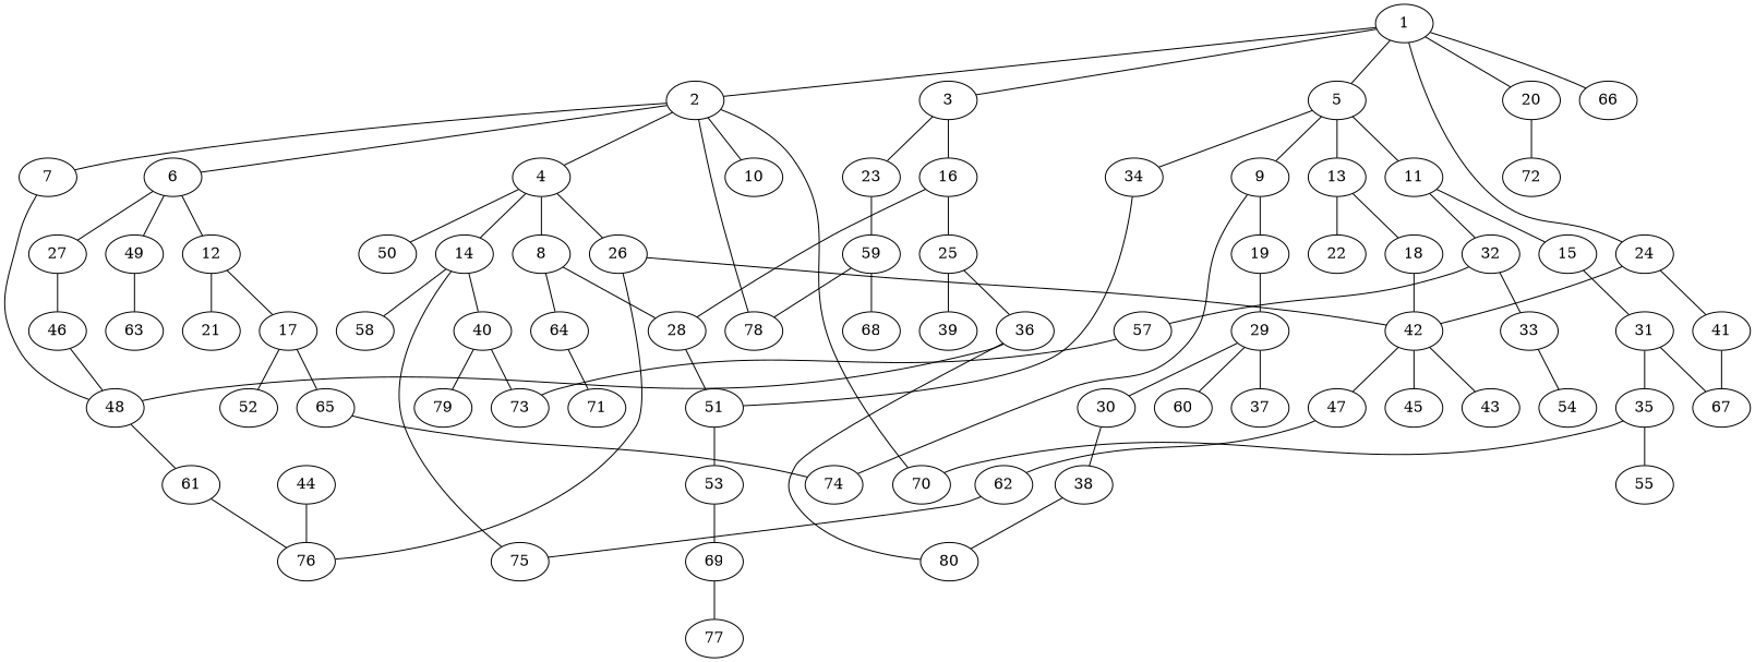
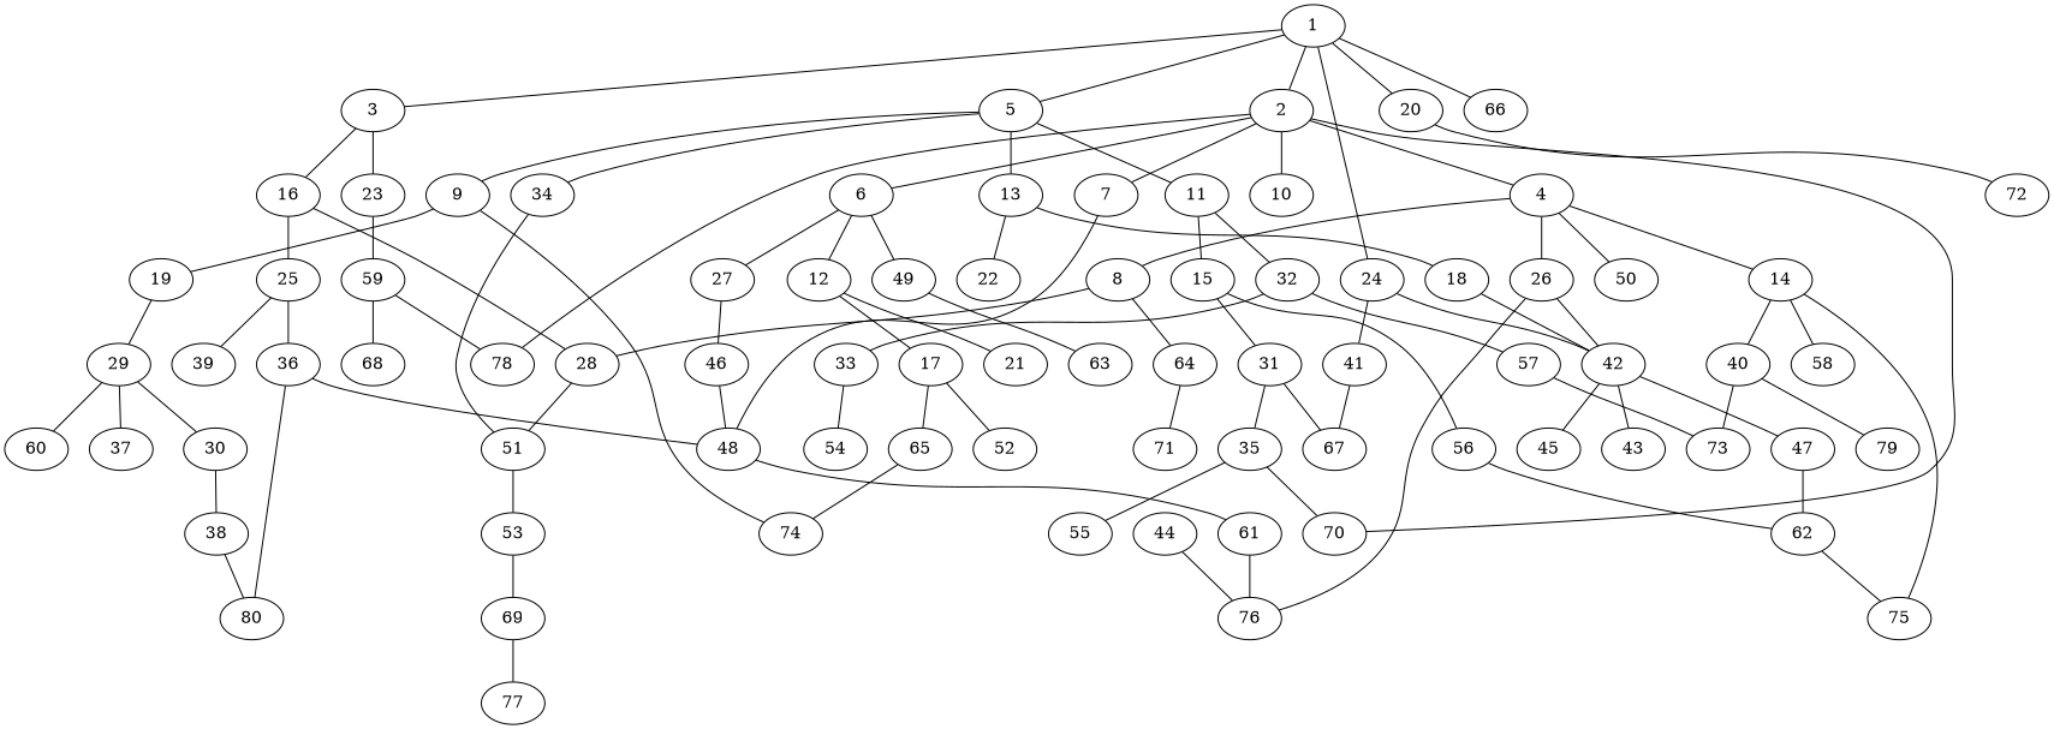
  graph {
    1
    2
    3
    5
    20
    24
    66
    4
    6
    7
    10
    70
    78
    16
    23
    9
    11
    13
    34
    72
    42
    41
    8
    14
    26
    50
    12
    27
    49
    48
    28
    25
    59
    19
    74
    15
    32
    18
    22
    51
    43
    45
    47
    67
    64
    40
    58
    75
    76
    17
    21
    46
    63
    61
    36
    39
    68
    71
    73
    79
    44
    29
    31
+   56
    57
    33
    53
    52
    65
    30
    37
    60
    35
    62
    54
    55
    80
    38
    69
    77
    1 -- 2
    1 -- 3
    1 -- 5
    1 -- 20
    1 -- 24
    1 -- 66
    2 -- 4
    2 -- 6
    2 -- 7
    2 -- 10
    2 -- 70
    2 -- 78
    3 -- 16
    3 -- 23
    5 -- 9
    5 -- 11
    5 -- 13
    5 -- 34
    20 -- 72
    24 -- 42
    24 -- 41
    4 -- 8
    4 -- 14
    4 -- 26
    4 -- 50
    6 -- 12
    6 -- 27
    6 -- 49
    7 -- 48
    16 -- 28
    16 -- 25
    23 -- 59
    9 -- 19
    9 -- 74
    11 -- 15
    11 -- 32
    13 -- 18
    13 -- 22
    34 -- 51
    42 -- 43
    42 -- 45
    42 -- 47
    41 -- 67
    8 -- 28
    8 -- 64
    14 -- 40
    14 -- 58
    14 -- 75
    26 -- 42
    26 -- 76
    12 -- 17
    12 -- 21
    27 -- 46
    49 -- 63
    48 -- 61
    28 -- 51
    25 -- 36
    25 -- 39
    59 -- 78
    59 -- 68
    19 -- 29
    15 -- 31
+   15 -- 56
    32 -- 57
    32 -- 33
    18 -- 42
    51 -- 53
    47 -- 62
    64 -- 71
    40 -- 73
    40 -- 79
    17 -- 52
    17 -- 65
    46 -- 48
    61 -- 76
    36 -- 48
    36 -- 80
    44 -- 76
    29 -- 30
    29 -- 37
    29 -- 60
    31 -- 67
    31 -- 35
+   56 -- 62
    57 -- 73
    33 -- 54
    53 -- 69
    65 -- 74
    30 -- 38
    35 -- 70
    35 -- 55
    62 -- 75
    38 -- 80
    69 -- 77
  }
